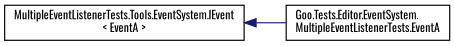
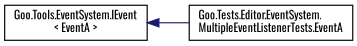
  digraph {
    rankdir=LR
    fontname=Oswald
    node [color=black fillcolor=white fontname=Oswald fontsize=10 shape=record style=filled]
-   n1 [height=0.2 label="MultipleEventListenerTests.Tools.EventSystem.IEvent\l\< EventA \>" width=0.4]
+   n1 [height=0.2 label="Goo.Tools.EventSystem.IEvent\l\< EventA \>" width=0.4]
    n2 [height=0.2 label="Goo.Tests.Editor.EventSystem.\lMultipleEventListenerTests.EventA" width=0.4]
    n1 -> n2 [color=midnightblue dir=back fontname=Oswald fontsize=10 labelfontname=Calibrii labelfontsize=10 style=solid]
  }
